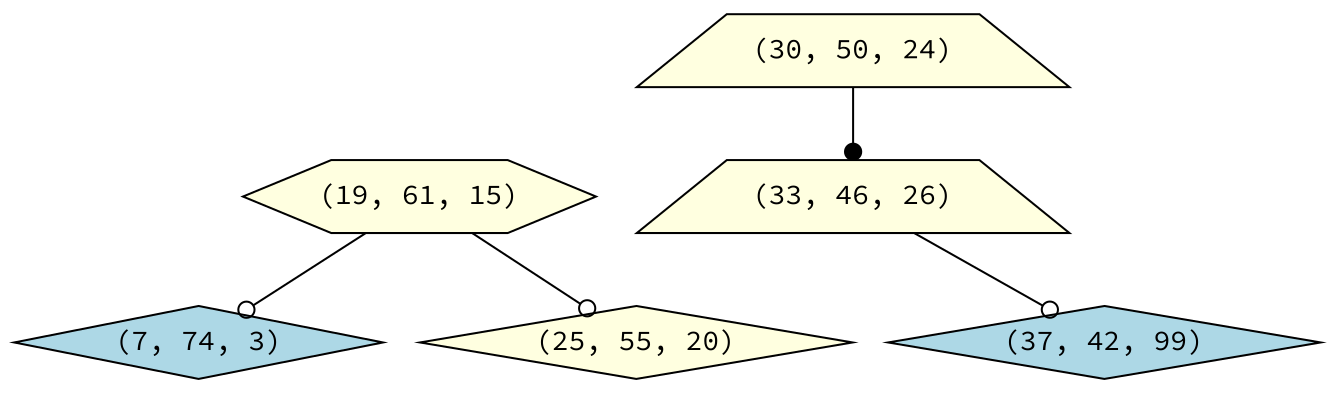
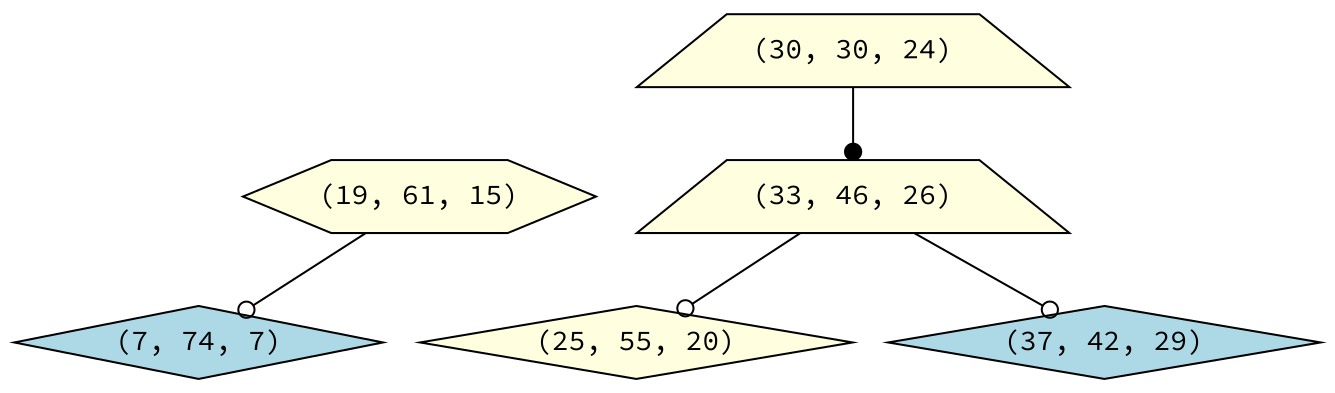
  digraph {
    fontname="Source Code Pro"
    node [fillcolor=lightyellow fontname="Source Code Pro" shape=diamond style=filled]
    edge [arrowhead=odot fontname="Source Code Pro"]
-   "(7, 74, 3)" [fillcolor=lightblue]
+   "(7, 74, 3)" [fillcolor=lightblue label="(7, 74, 7)"]
    "(19, 61, 15)" [shape=hexagon]
    "(25, 55, 20)"
-   "(30, 50, 24)" [shape=trapezium]
+   "(30, 50, 24)" [shape=trapezium label="(30, 30, 24)"]
    "(33, 46, 26)" [shape=trapezium]
-   "(37, 42, 29)" [fillcolor=lightblue label="(37, 42, 99)"]
+   "(37, 42, 29)" [fillcolor=lightblue]
    "(19, 61, 15)" -> "(7, 74, 3)"
-   "(19, 61, 15)" -> "(25, 55, 20)"
+   "(33, 46, 26)" -> "(25, 55, 20)"
    "(30, 50, 24)" -> "(33, 46, 26)" [arrowhead=dot]
    "(33, 46, 26)" -> "(37, 42, 29)"
  }
